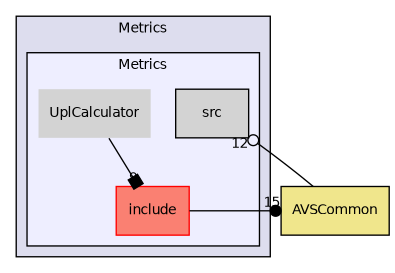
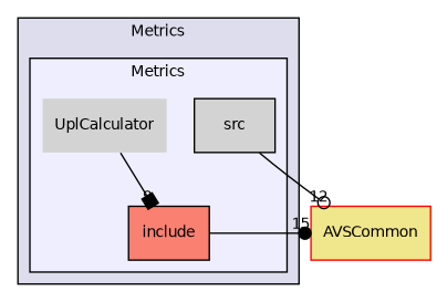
  digraph {
    compound=true
    node [fillcolor=lightgrey fontname=Helvetica fontsize=10 shape=box style=filled color=red]
    edge [labeldistance=1.5 labelfontname=Helvetica labelfontsize=10]
    n1 [label=UplCalculator shape=plaintext color=""]
-   n2 [fillcolor=salmon label=include]
+   n2 [color=black fillcolor=salmon label=include]
    n3 [color=black label=src]
-   n4 [color=black fillcolor=khaki label=AVSCommon]
+   n4 [fillcolor=khaki label=AVSCommon]
    subgraph cluster_1 {
      bgcolor="#ddddee"
      fontname=Helvetica
      fontsize=10
      label=Metrics
      pencolor=black
      subgraph cluster_2 {
        bgcolor="#eeeeff"
        fontname=Helvetica
        fontsize=10
        label=Metrics
        pencolor=black
        n1
        n2
        n3
      }
    }
    n1 -> n2 [arrowhead=box headlabel=9]
    n2 -> n4 [arrowhead=dot headlabel=15]
-   n4 -> n3 [arrowhead=odot headlabel=12]
+   n3 -> n4 [arrowhead=odot headlabel=12]
  }
